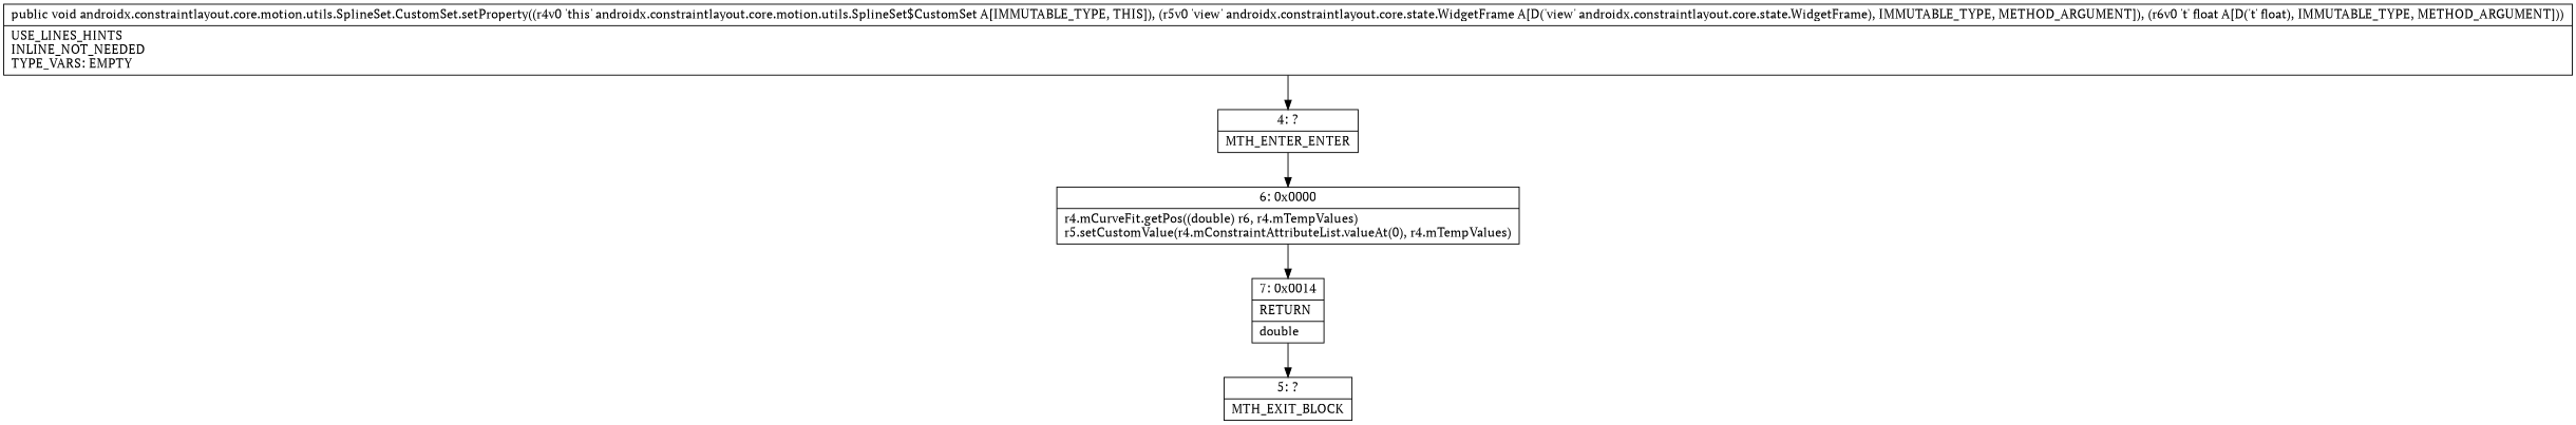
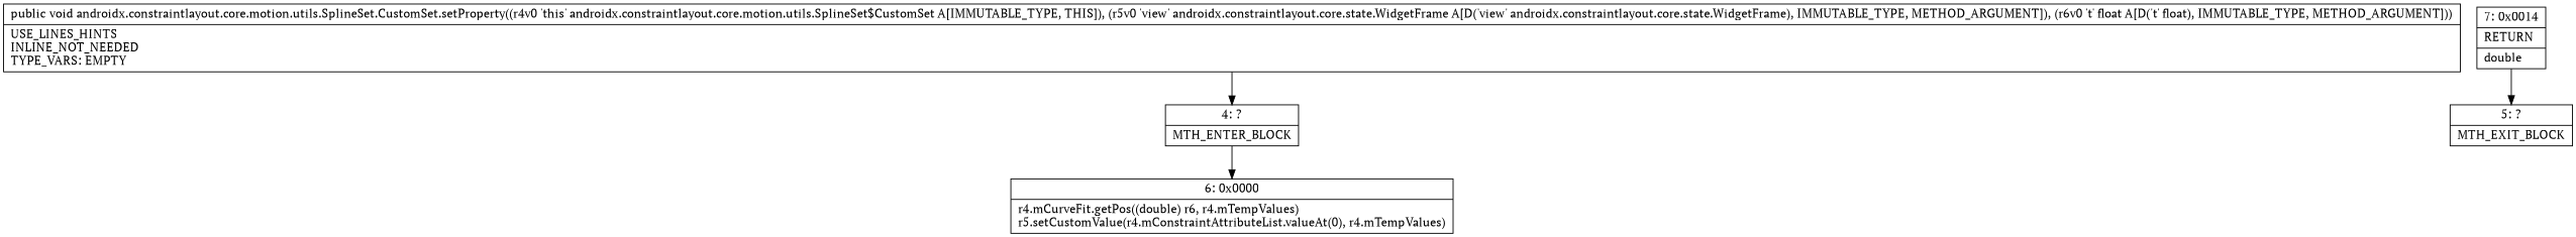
  digraph {
    fontname="PT Serif"
    node [fontname="PT Serif" shape=record]
    edge [fontname="PT Serif"]
-   n1 [label="{4\:\ ?|MTH_ENTER_ENTER\l}"]
+   n1 [label="{4\:\ ?|MTH_ENTER_BLOCK\l}"]
    n2 [label="{6\:\ 0x0000|r4.mCurveFit.getPos((double) r6, r4.mTempValues)\lr5.setCustomValue(r4.mConstraintAttributeList.valueAt(0), r4.mTempValues)\l}"]
    n3 [label="{7\:\ 0x0014|RETURN\l|double\l}"]
    n4 [label="{5\:\ ?|MTH_EXIT_BLOCK\l}"]
    n5 [label="{public void androidx.constraintlayout.core.motion.utils.SplineSet.CustomSet.setProperty((r4v0 'this' androidx.constraintlayout.core.motion.utils.SplineSet$CustomSet A[IMMUTABLE_TYPE, THIS]), (r5v0 'view' androidx.constraintlayout.core.state.WidgetFrame A[D('view' androidx.constraintlayout.core.state.WidgetFrame), IMMUTABLE_TYPE, METHOD_ARGUMENT]), (r6v0 't' float A[D('t' float), IMMUTABLE_TYPE, METHOD_ARGUMENT]))  | USE_LINES_HINTS\lINLINE_NOT_NEEDED\lTYPE_VARS: EMPTY\l}"]
    n1 -> n2
-   n2 -> n3
    n3 -> n4
    n5 -> n1
  }
